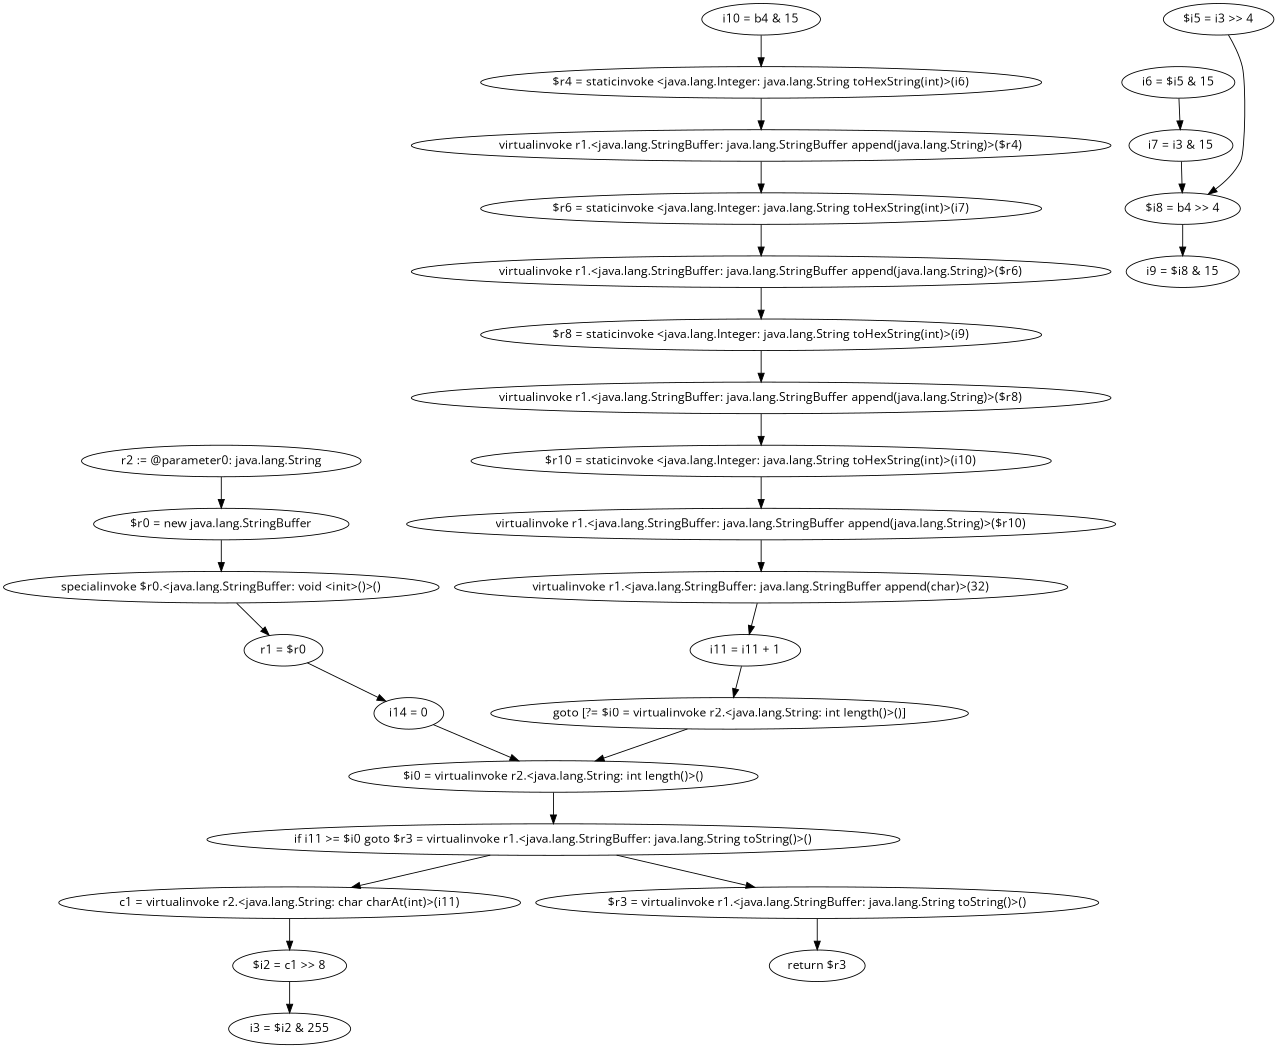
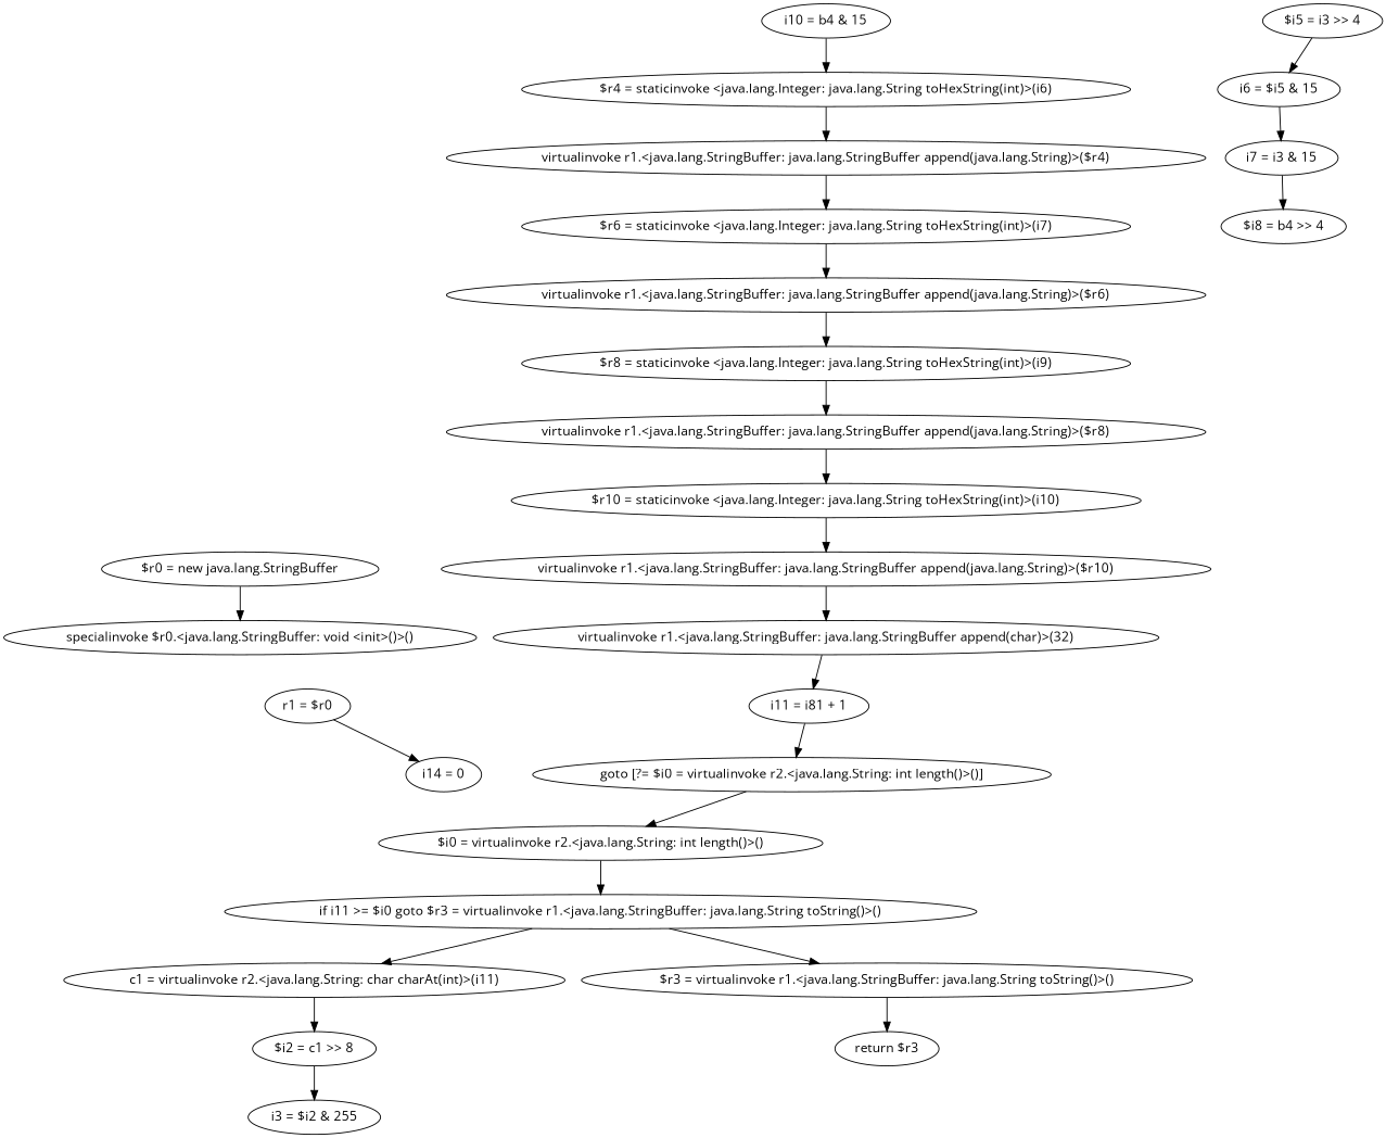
  digraph {
    fontname="Open Sans"
    node [fontname="Open Sans"]
    edge [fontname="Open Sans"]
-   "r2 := @parameter0: java.lang.String"
    "$r0 = new java.lang.StringBuffer"
    "specialinvoke $r0.<java.lang.StringBuffer: void <init>()>()"
    "r1 = $r0"
    n5 [label="i14 = 0"]
    "$i0 = virtualinvoke r2.<java.lang.String: int length()>()"
    "if i11 >= $i0 goto $r3 = virtualinvoke r1.<java.lang.StringBuffer: java.lang.String toString()>()"
    "c1 = virtualinvoke r2.<java.lang.String: char charAt(int)>(i11)"
    "$r3 = virtualinvoke r1.<java.lang.StringBuffer: java.lang.String toString()>()"
    "$i2 = c1 >> 8"
    "return $r3"
    "i3 = $i2 & 255"
    "$i5 = i3 >> 4"
    "i6 = $i5 & 15"
    "i7 = i3 & 15"
    "$i8 = b4 >> 4"
-   "i9 = $i8 & 15"
    "i10 = b4 & 15"
    "$r4 = staticinvoke <java.lang.Integer: java.lang.String toHexString(int)>(i6)"
    "virtualinvoke r1.<java.lang.StringBuffer: java.lang.StringBuffer append(java.lang.String)>($r4)"
    "$r6 = staticinvoke <java.lang.Integer: java.lang.String toHexString(int)>(i7)"
    "virtualinvoke r1.<java.lang.StringBuffer: java.lang.StringBuffer append(java.lang.String)>($r6)"
    "$r8 = staticinvoke <java.lang.Integer: java.lang.String toHexString(int)>(i9)"
    "virtualinvoke r1.<java.lang.StringBuffer: java.lang.StringBuffer append(java.lang.String)>($r8)"
    "$r10 = staticinvoke <java.lang.Integer: java.lang.String toHexString(int)>(i10)"
    "virtualinvoke r1.<java.lang.StringBuffer: java.lang.StringBuffer append(java.lang.String)>($r10)"
    "virtualinvoke r1.<java.lang.StringBuffer: java.lang.StringBuffer append(char)>(32)"
-   "i11 = i11 + 1"
+   "i11 = i11 + 1" [label="i11 = i81 + 1"]
    "goto [?= $i0 = virtualinvoke r2.<java.lang.String: int length()>()]"
-   "r2 := @parameter0: java.lang.String" -> "$r0 = new java.lang.StringBuffer"
    "$r0 = new java.lang.StringBuffer" -> "specialinvoke $r0.<java.lang.StringBuffer: void <init>()>()"
-   "specialinvoke $r0.<java.lang.StringBuffer: void <init>()>()" -> "r1 = $r0"
    "r1 = $r0" -> n5
-   n5 -> "$i0 = virtualinvoke r2.<java.lang.String: int length()>()"
    "$i0 = virtualinvoke r2.<java.lang.String: int length()>()" -> "if i11 >= $i0 goto $r3 = virtualinvoke r1.<java.lang.StringBuffer: java.lang.String toString()>()"
    "if i11 >= $i0 goto $r3 = virtualinvoke r1.<java.lang.StringBuffer: java.lang.String toString()>()" -> "c1 = virtualinvoke r2.<java.lang.String: char charAt(int)>(i11)"
    "if i11 >= $i0 goto $r3 = virtualinvoke r1.<java.lang.StringBuffer: java.lang.String toString()>()" -> "$r3 = virtualinvoke r1.<java.lang.StringBuffer: java.lang.String toString()>()"
    "c1 = virtualinvoke r2.<java.lang.String: char charAt(int)>(i11)" -> "$i2 = c1 >> 8"
    "$r3 = virtualinvoke r1.<java.lang.StringBuffer: java.lang.String toString()>()" -> "return $r3"
    "$i2 = c1 >> 8" -> "i3 = $i2 & 255"
-   "$i5 = i3 >> 4" -> "$i8 = b4 >> 4"
+   "$i5 = i3 >> 4" -> "i6 = $i5 & 15"
    "i6 = $i5 & 15" -> "i7 = i3 & 15"
    "i7 = i3 & 15" -> "$i8 = b4 >> 4"
-   "$i8 = b4 >> 4" -> "i9 = $i8 & 15"
    "i10 = b4 & 15" -> "$r4 = staticinvoke <java.lang.Integer: java.lang.String toHexString(int)>(i6)"
    "$r4 = staticinvoke <java.lang.Integer: java.lang.String toHexString(int)>(i6)" -> "virtualinvoke r1.<java.lang.StringBuffer: java.lang.StringBuffer append(java.lang.String)>($r4)"
    "virtualinvoke r1.<java.lang.StringBuffer: java.lang.StringBuffer append(java.lang.String)>($r4)" -> "$r6 = staticinvoke <java.lang.Integer: java.lang.String toHexString(int)>(i7)"
    "$r6 = staticinvoke <java.lang.Integer: java.lang.String toHexString(int)>(i7)" -> "virtualinvoke r1.<java.lang.StringBuffer: java.lang.StringBuffer append(java.lang.String)>($r6)"
    "virtualinvoke r1.<java.lang.StringBuffer: java.lang.StringBuffer append(java.lang.String)>($r6)" -> "$r8 = staticinvoke <java.lang.Integer: java.lang.String toHexString(int)>(i9)"
    "$r8 = staticinvoke <java.lang.Integer: java.lang.String toHexString(int)>(i9)" -> "virtualinvoke r1.<java.lang.StringBuffer: java.lang.StringBuffer append(java.lang.String)>($r8)"
    "virtualinvoke r1.<java.lang.StringBuffer: java.lang.StringBuffer append(java.lang.String)>($r8)" -> "$r10 = staticinvoke <java.lang.Integer: java.lang.String toHexString(int)>(i10)"
    "$r10 = staticinvoke <java.lang.Integer: java.lang.String toHexString(int)>(i10)" -> "virtualinvoke r1.<java.lang.StringBuffer: java.lang.StringBuffer append(java.lang.String)>($r10)"
    "virtualinvoke r1.<java.lang.StringBuffer: java.lang.StringBuffer append(java.lang.String)>($r10)" -> "virtualinvoke r1.<java.lang.StringBuffer: java.lang.StringBuffer append(char)>(32)"
    "virtualinvoke r1.<java.lang.StringBuffer: java.lang.StringBuffer append(char)>(32)" -> "i11 = i11 + 1"
    "i11 = i11 + 1" -> "goto [?= $i0 = virtualinvoke r2.<java.lang.String: int length()>()]"
    "goto [?= $i0 = virtualinvoke r2.<java.lang.String: int length()>()]" -> "$i0 = virtualinvoke r2.<java.lang.String: int length()>()"
  }
